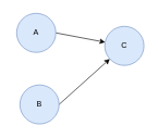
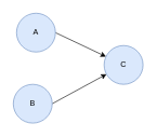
  <mxCell id="0" />
  <mxCell id="1" parent="0" />
  <mxCell id="2" style="rounded=0;orthogonalLoop=1;jettySize=auto;html=1;exitX=1;exitY=0.5;exitDx=0;exitDy=0;" edge="1" parent="1" source="3" target="6"><mxGeometry relative="1" as="geometry" /></mxCell>
  <mxCell id="3" value="A" style="ellipse;whiteSpace=wrap;html=1;aspect=fixed;fillColor=#dae8fc;strokeColor=#6c8ebf;" vertex="1" parent="1"><mxGeometry x="25" y="20" width="60" height="60" as="geometry" /></mxCell>
  <mxCell id="4" style="edgeStyle=none;rounded=0;orthogonalLoop=1;jettySize=auto;html=1;exitX=1;exitY=0.5;exitDx=0;exitDy=0;" edge="1" parent="1" source="5" target="6"><mxGeometry relative="1" as="geometry" /></mxCell>
- <mxCell id="5" value="B" style="ellipse;whiteSpace=wrap;html=1;aspect=fixed;fillColor=#dae8fc;strokeColor=#6c8ebf;" vertex="1" parent="1"><mxGeometry x="30" y="130" width="60" height="60" as="geometry" /></mxCell>
- <mxCell id="6" value="C" style="ellipse;whiteSpace=wrap;html=1;aspect=fixed;fillColor=#dae8fc;strokeColor=#6c8ebf;" vertex="1" parent="1"><mxGeometry x="160" y="40" width="60" height="60" as="geometry" /></mxCell>
+ <mxCell id="5" value="B" style="ellipse;whiteSpace=wrap;html=1;aspect=fixed;fillColor=#dae8fc;strokeColor=#6c8ebf;" vertex="1" parent="1"><mxGeometry x="20" y="130" width="60" height="60" as="geometry" /></mxCell>
+ <mxCell id="6" value="C" style="ellipse;whiteSpace=wrap;html=1;aspect=fixed;fillColor=#dae8fc;strokeColor=#6c8ebf;" vertex="1" parent="1"><mxGeometry x="160" y="70" width="60" height="60" as="geometry" /></mxCell>
